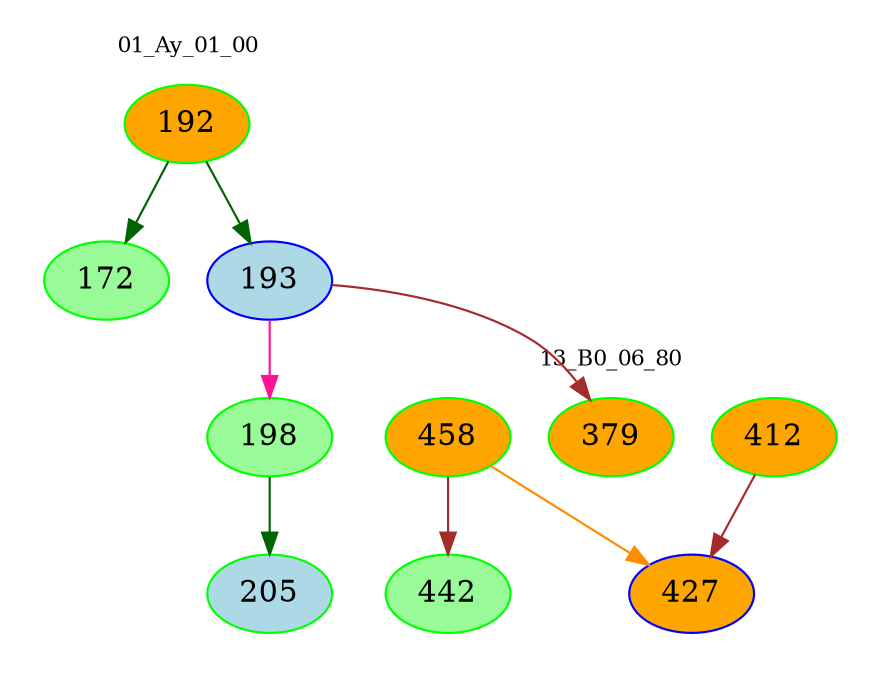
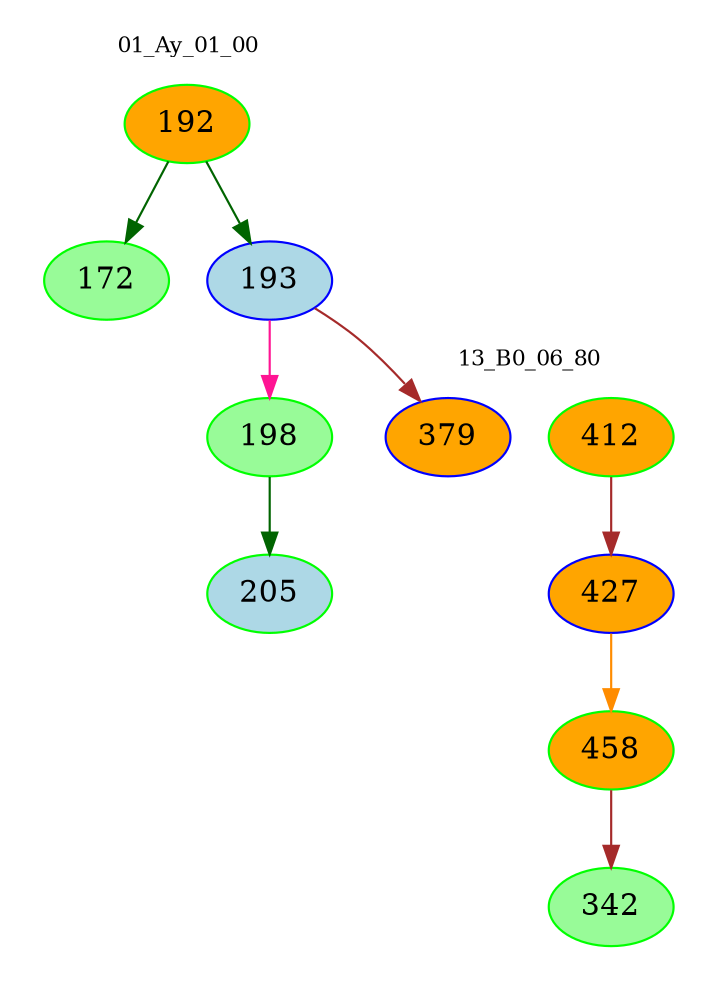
  digraph {
    node [color=green fillcolor=orange style=filled]
    edge [color=darkgreen]
    n1 [label=192]
    n2 [fillcolor=palegreen label=172]
    n3 [color=blue fillcolor=lightblue label=193]
    n4 [fillcolor=palegreen label=198]
    n5 [fillcolor=lightblue label=205]
    n6 [label=412]
-   n7 [label=379]
+   n7 [color=blue label=379]
    n8 [color=blue label=427]
    n9 [label=458]
-   n10 [fillcolor=palegreen label=442]
+   n10 [fillcolor=palegreen label=342]
    subgraph cluster_1 {
      color=white
      fontsize=10
      label="01_Ay_01_00"
      n1
      n2
      n3
      n4
      n5
    }
    subgraph cluster_2 {
      color=white
      fontsize=10
      label="13_B0_06_80"
      n6
      n7
      n8
      n9
      n10
    }
    n1 -> n2
    n1 -> n3
    n3 -> n4 [color=deeppink]
    n3 -> n7 [color=brown]
    n4 -> n5
    n6 -> n8 [color=brown]
-   n9 -> n8 [color=darkorange]
+   n8 -> n9 [color=darkorange]
    n9 -> n10 [color=brown]
  }
